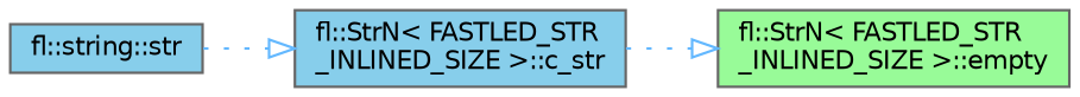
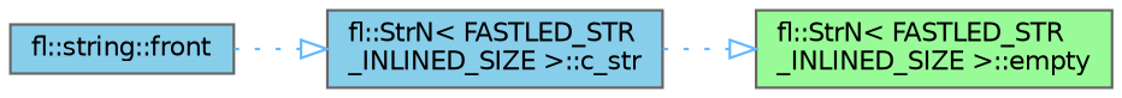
  digraph {
    rankdir=LR
    node [color=grey40 fillcolor=skyblue fontname=Helvetica fontsize=10 shape=box style=filled]
    edge [arrowhead=onormal color=steelblue1 fontname=Helvetica fontsize=10 labelfontname=Helvetica labelfontsize=10 style=dotted]
-   n1 [color=gray40 fontcolor=black height=0.2 label="fl::string::str" width=0.4]
+   n1 [color=gray40 fontcolor=black height=0.2 label="fl::string::front" width=0.4]
    n2 [height=0.2 label="fl::StrN\< FASTLED_STR\l_INLINED_SIZE \>::c_str" width=0.4]
    n3 [fillcolor=palegreen height=0.2 label="fl::StrN\< FASTLED_STR\l_INLINED_SIZE \>::empty" width=0.4]
    n1 -> n2
    n2 -> n3
  }
